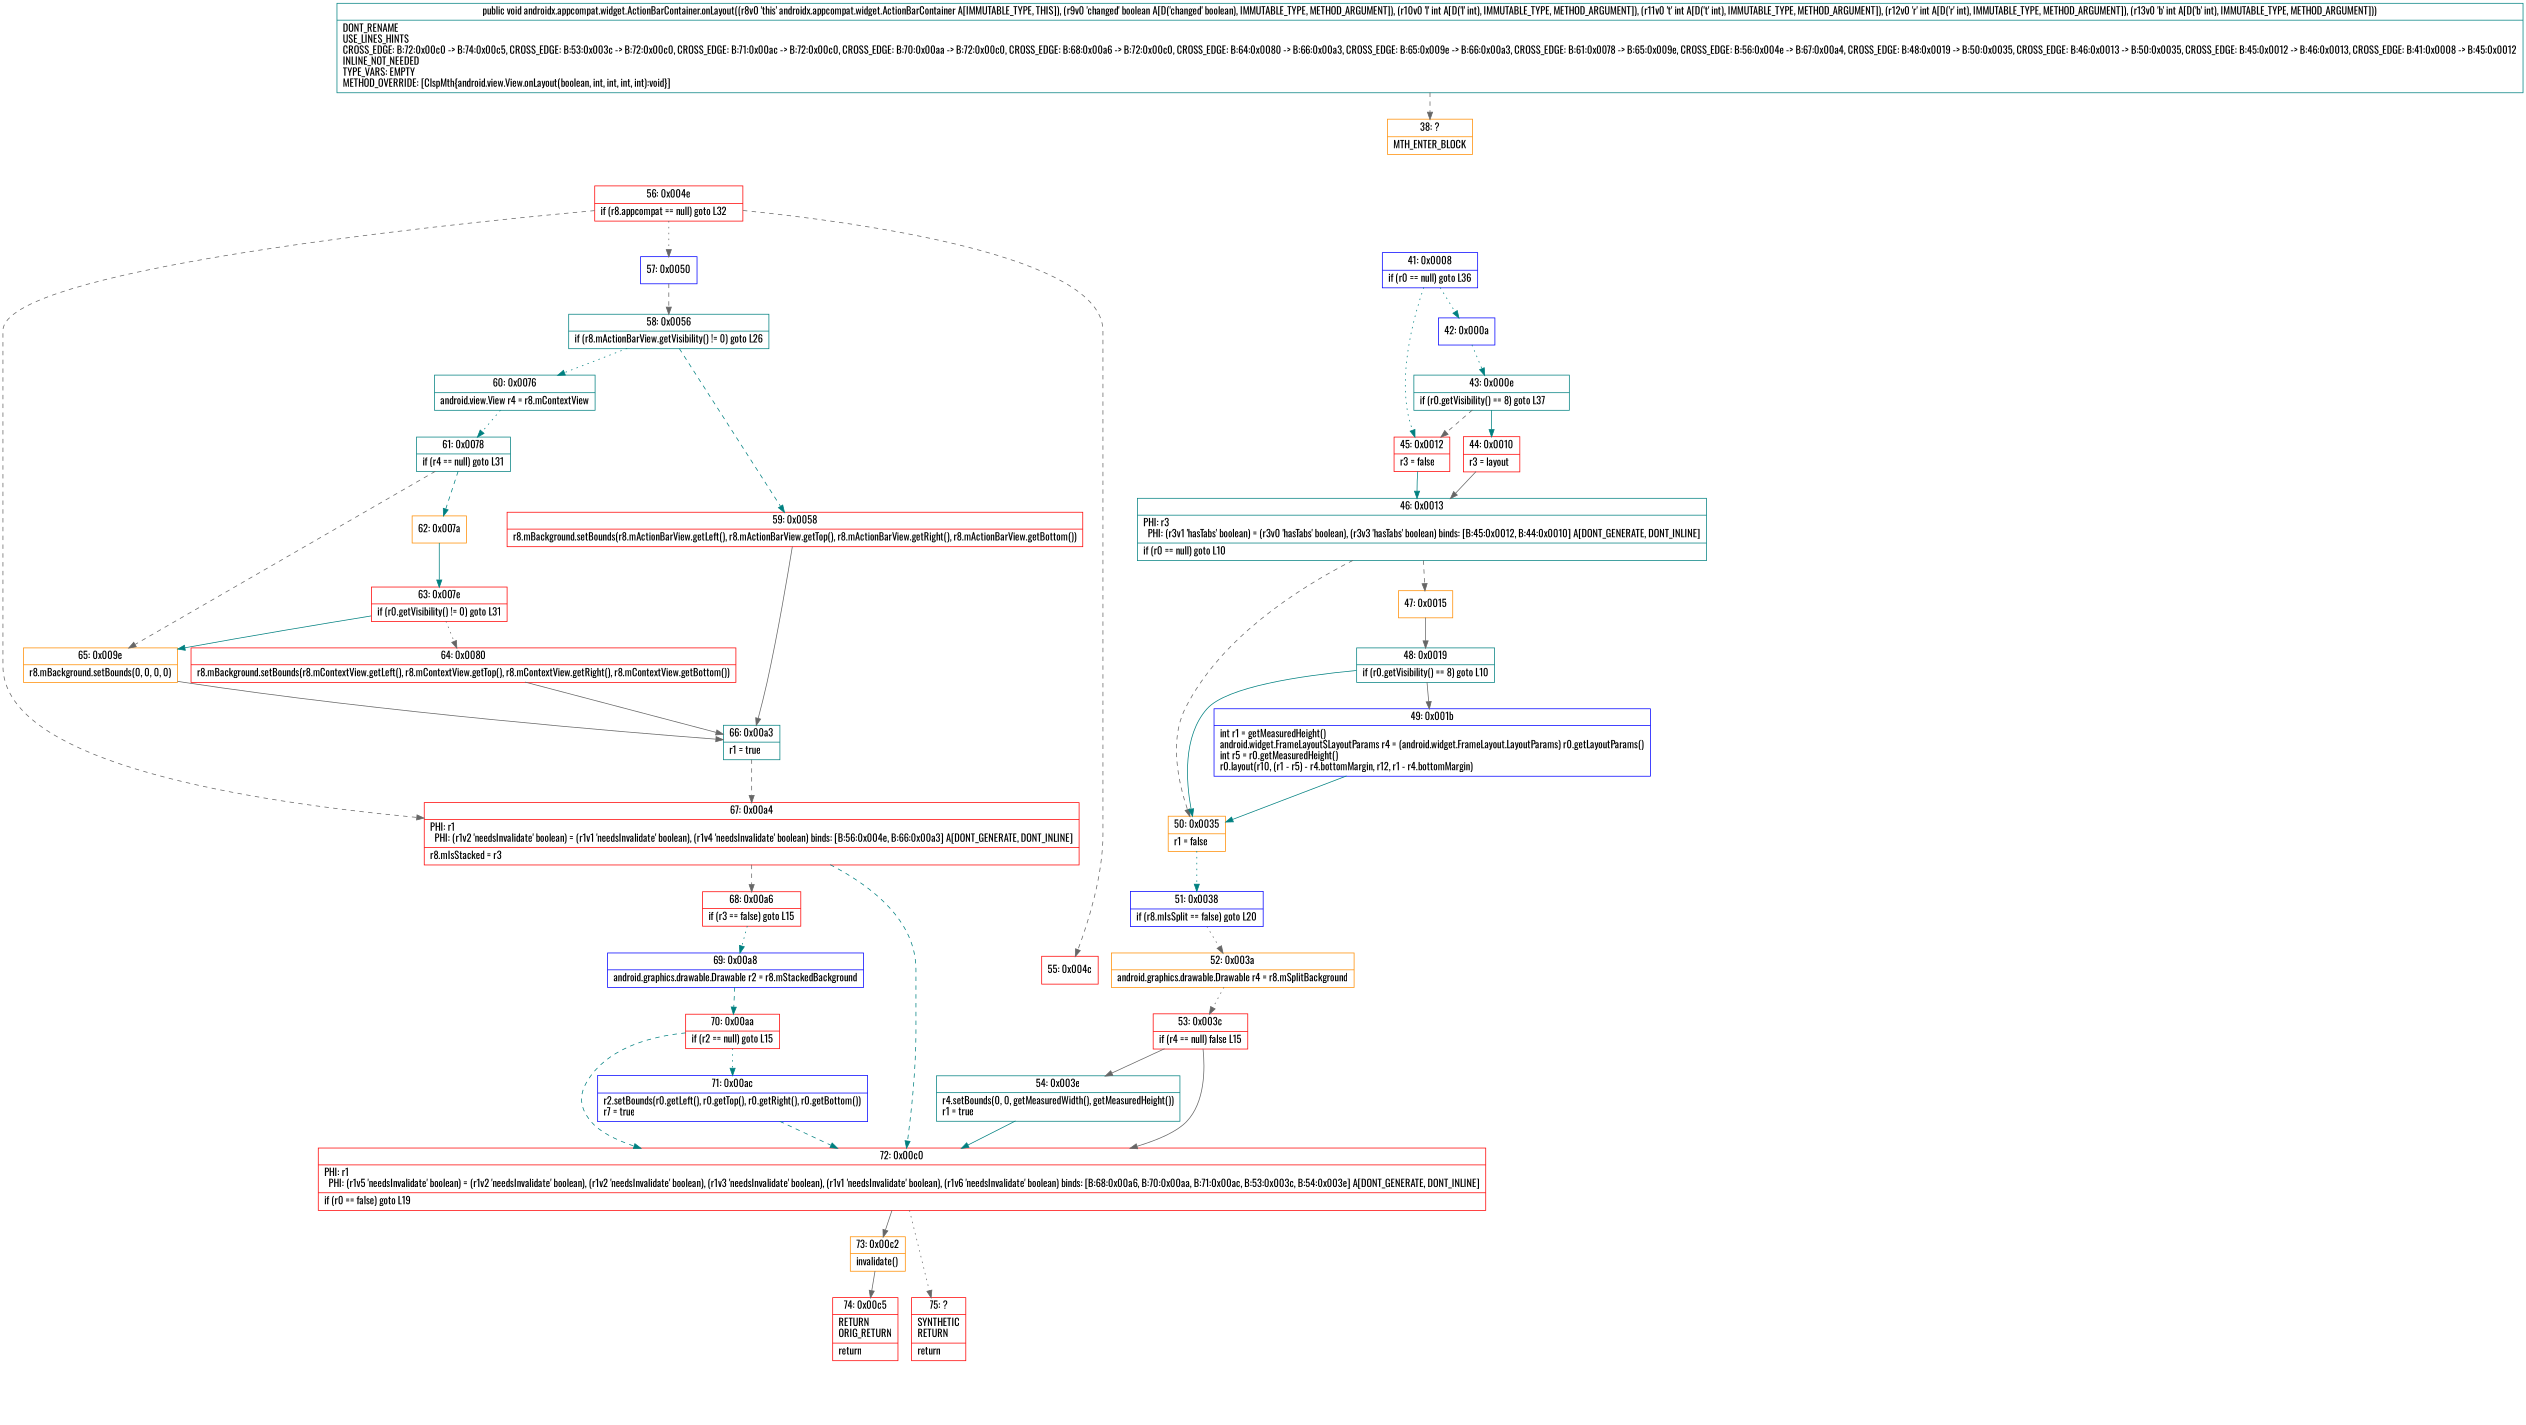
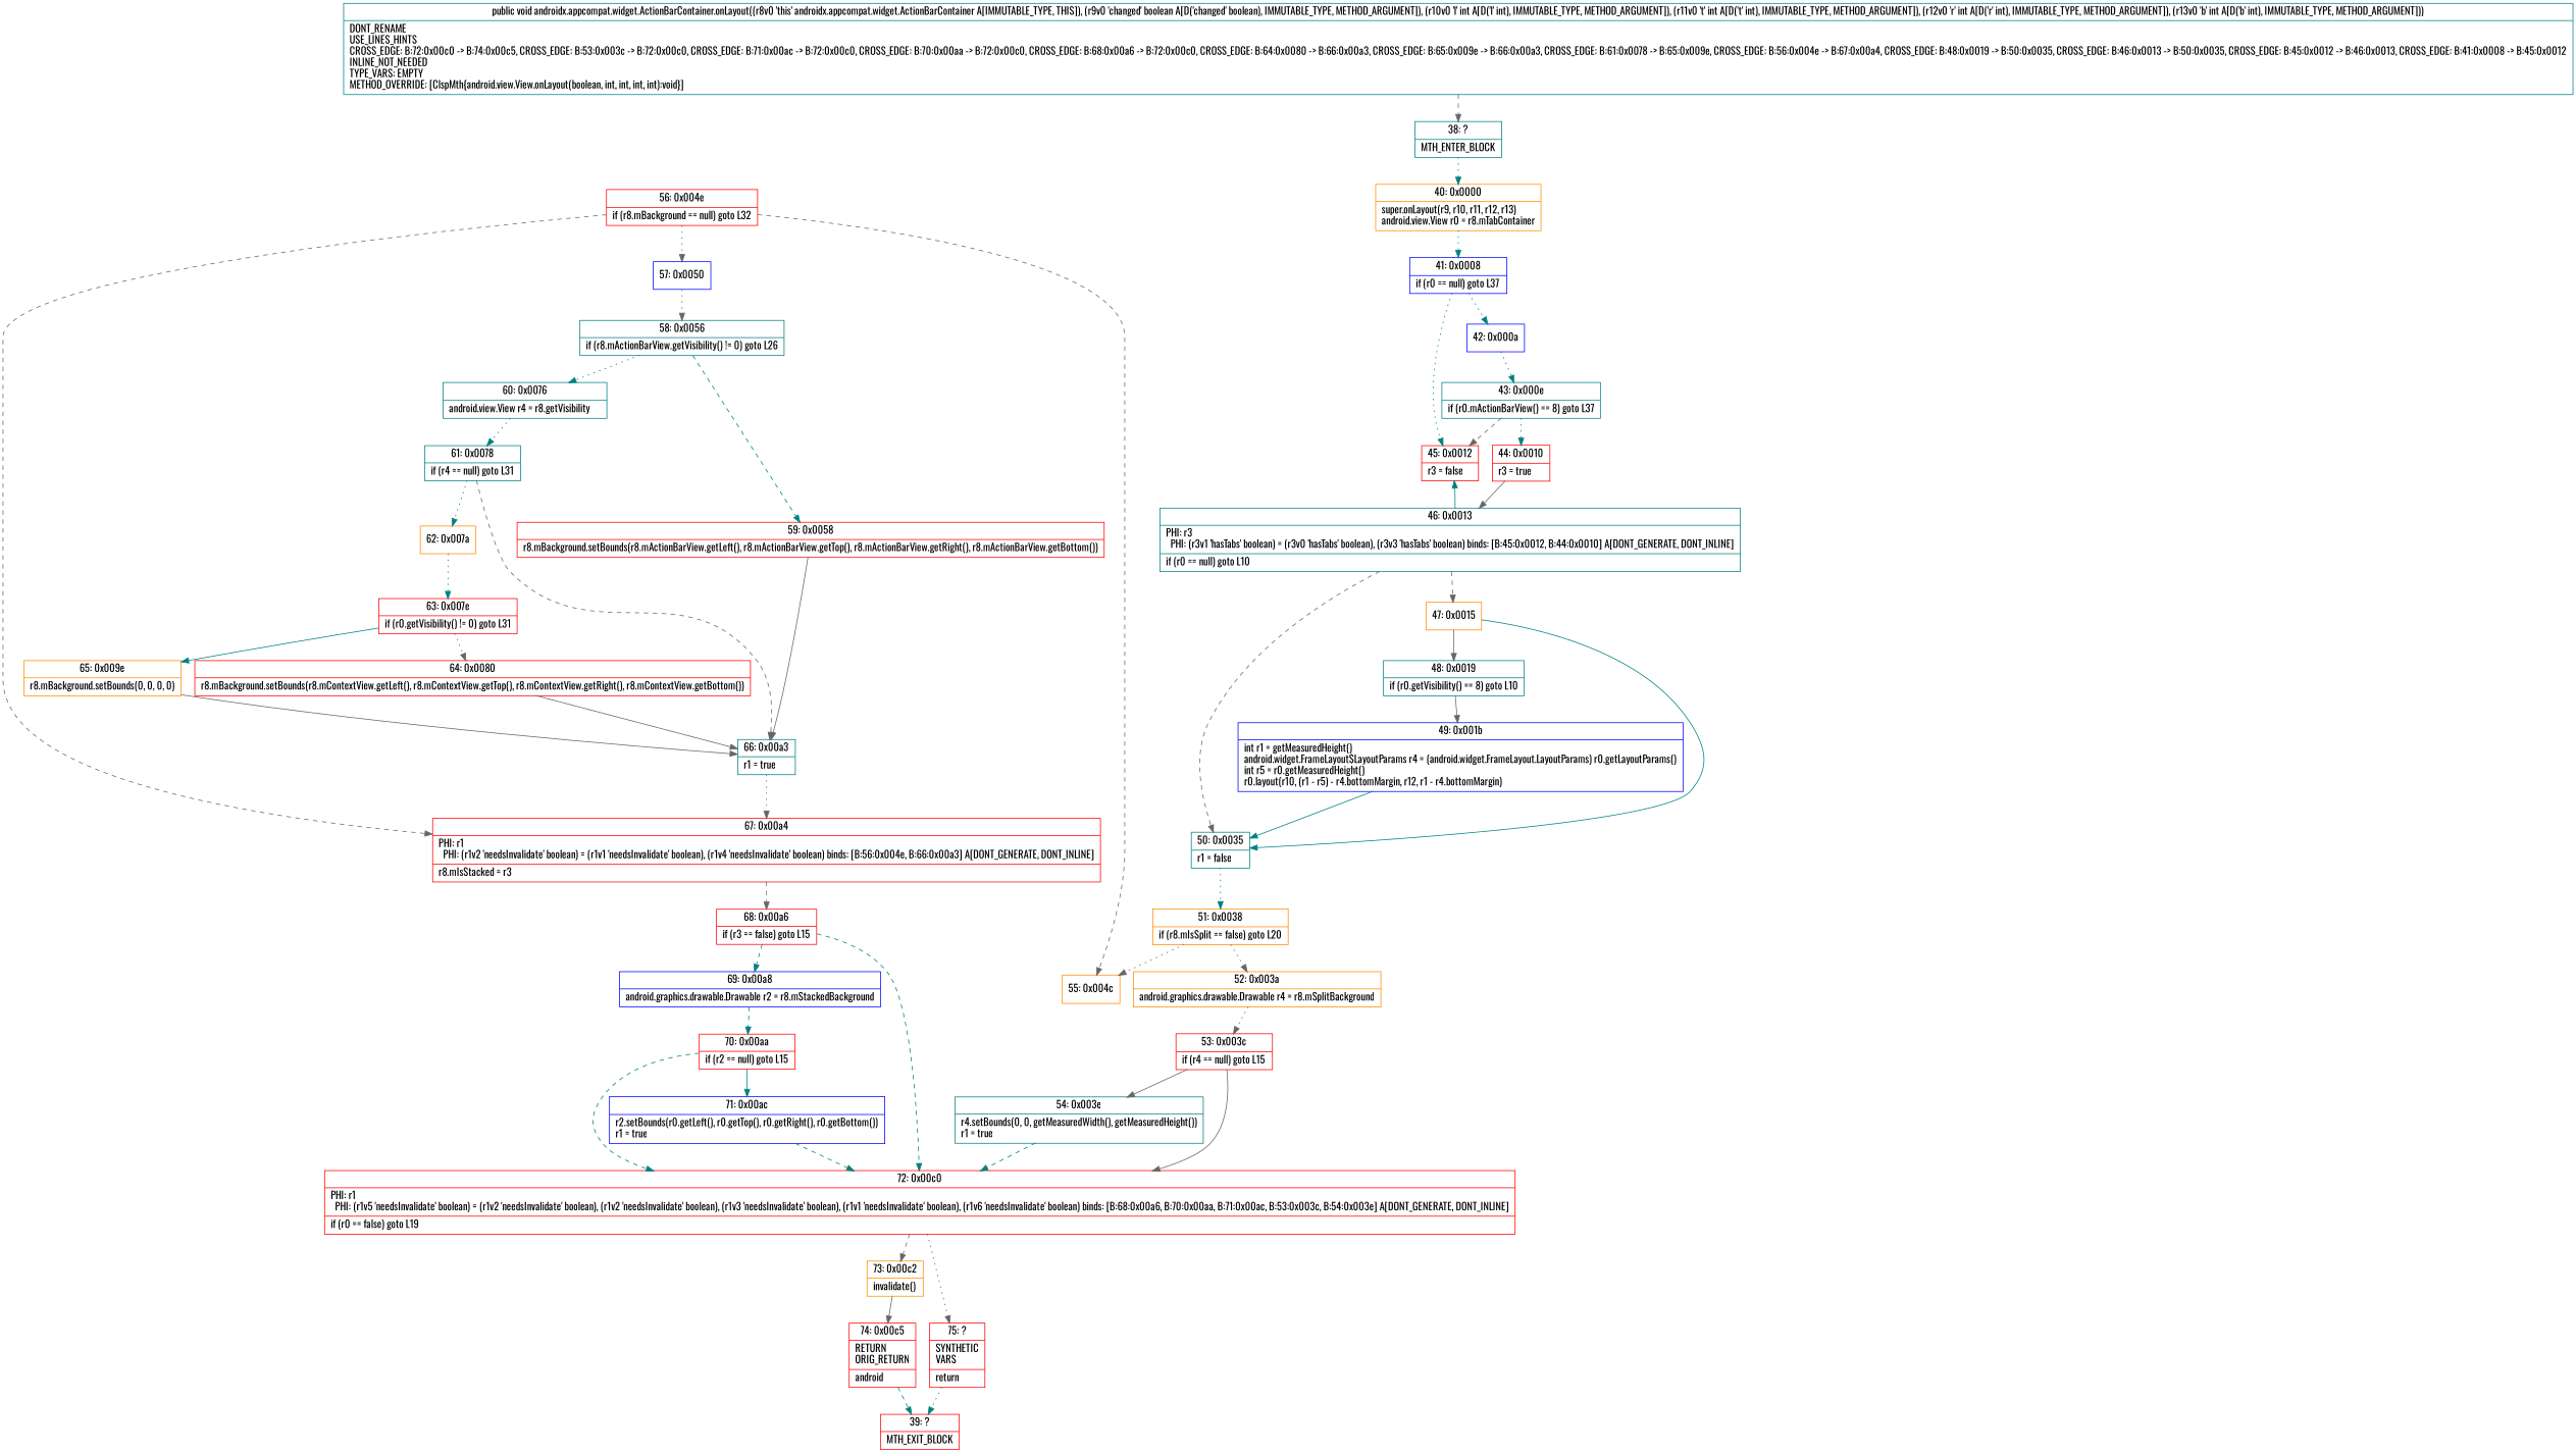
  digraph {
    fontname=Oswald
    node [color=red fontname=Oswald shape=record]
    edge [color=gray40 fontname=Oswald style=dotted]
-   n1 [color=darkorange label="{38\:\ ?|MTH_ENTER_BLOCK\l}"]
-   n3 [color=blue label="{41\:\ 0x0008|if (r0 == null) goto L36\l}"]
+   n1 [color=teal label="{38\:\ ?|MTH_ENTER_BLOCK\l}"]
+   n2 [color=darkorange label="{40\:\ 0x0000|super.onLayout(r9, r10, r11, r12, r13)\landroid.view.View r0 = r8.mTabContainer\l}"]
+   n3 [color=blue label="{41\:\ 0x0008|if (r0 == null) goto L37\l}"]
    n4 [color=blue label="{42\:\ 0x000a}"]
    n5 [label="{45\:\ 0x0012|r3 = false\l}"]
-   n6 [color=teal label="{43\:\ 0x000e|if (r0.getVisibility() == 8) goto L37\l}"]
+   n6 [color=teal label="{43\:\ 0x000e|if (r0.mActionBarView() == 8) goto L37\l}"]
    n7 [color=teal label="{46\:\ 0x0013|PHI: r3 \l  PHI: (r3v1 'hasTabs' boolean) = (r3v0 'hasTabs' boolean), (r3v3 'hasTabs' boolean) binds: [B:45:0x0012, B:44:0x0010] A[DONT_GENERATE, DONT_INLINE]\l|if (r0 == null) goto L10\l}"]
-   n8 [label="{44\:\ 0x0010|r3 = layout\l}"]
+   n8 [label="{44\:\ 0x0010|r3 = true\l}"]
    n9 [color=darkorange label="{47\:\ 0x0015}"]
-   n10 [color=darkorange label="{50\:\ 0x0035|r1 = false\l}"]
+   n10 [color=teal label="{50\:\ 0x0035|r1 = false\l}"]
    n11 [color=teal label="{48\:\ 0x0019|if (r0.getVisibility() == 8) goto L10\l}"]
-   n12 [color=blue label="{51\:\ 0x0038|if (r8.mIsSplit == false) goto L20\l}"]
+   n12 [color=darkorange label="{51\:\ 0x0038|if (r8.mIsSplit == false) goto L20\l}"]
    n13 [color=blue label="{49\:\ 0x001b|int r1 = getMeasuredHeight()\landroid.widget.FrameLayout$LayoutParams r4 = (android.widget.FrameLayout.LayoutParams) r0.getLayoutParams()\lint r5 = r0.getMeasuredHeight()\lr0.layout(r10, (r1 \- r5) \- r4.bottomMargin, r12, r1 \- r4.bottomMargin)\l}"]
    n14 [color=darkorange label="{52\:\ 0x003a|android.graphics.drawable.Drawable r4 = r8.mSplitBackground\l}"]
-   n15 [label="{55\:\ 0x004c}"]
-   n16 [label="{53\:\ 0x003c|if (r4 == null) false L15\l}"]
+   n15 [color=darkorange label="{55\:\ 0x004c}"]
+   n16 [label="{53\:\ 0x003c|if (r4 == null) goto L15\l}"]
    n17 [color=teal label="{54\:\ 0x003e|r4.setBounds(0, 0, getMeasuredWidth(), getMeasuredHeight())\lr1 = true\l}"]
    n18 [label="{72\:\ 0x00c0|PHI: r1 \l  PHI: (r1v5 'needsInvalidate' boolean) = (r1v2 'needsInvalidate' boolean), (r1v2 'needsInvalidate' boolean), (r1v3 'needsInvalidate' boolean), (r1v1 'needsInvalidate' boolean), (r1v6 'needsInvalidate' boolean) binds: [B:68:0x00a6, B:70:0x00aa, B:71:0x00ac, B:53:0x003c, B:54:0x003e] A[DONT_GENERATE, DONT_INLINE]\l|if (r0 == false) goto L19\l}"]
    n19 [color=darkorange label="{73\:\ 0x00c2|invalidate()\l}"]
-   n20 [label="{75\:\ ?|SYNTHETIC\lRETURN\l|return\l}"]
-   n21 [label="{74\:\ 0x00c5|RETURN\lORIG_RETURN\l|return\l}"]
-   n23 [label="{56\:\ 0x004e|if (r8.appcompat == null) goto L32\l}"]
+   n20 [label="{75\:\ ?|SYNTHETIC\lVARS\l|return\l}"]
+   n21 [label="{74\:\ 0x00c5|RETURN\lORIG_RETURN\l|android\l}"]
+   n22 [label="{39\:\ ?|MTH_EXIT_BLOCK\l}"]
+   n23 [label="{56\:\ 0x004e|if (r8.mBackground == null) goto L32\l}"]
    n24 [color=blue label="{57\:\ 0x0050}"]
    n25 [label="{67\:\ 0x00a4|PHI: r1 \l  PHI: (r1v2 'needsInvalidate' boolean) = (r1v1 'needsInvalidate' boolean), (r1v4 'needsInvalidate' boolean) binds: [B:56:0x004e, B:66:0x00a3] A[DONT_GENERATE, DONT_INLINE]\l|r8.mIsStacked = r3\l}"]
    n26 [color=teal label="{58\:\ 0x0056|if (r8.mActionBarView.getVisibility() != 0) goto L26\l}"]
    n27 [label="{68\:\ 0x00a6|if (r3 == false) goto L15\l}"]
    n28 [label="{59\:\ 0x0058|r8.mBackground.setBounds(r8.mActionBarView.getLeft(), r8.mActionBarView.getTop(), r8.mActionBarView.getRight(), r8.mActionBarView.getBottom())\l}"]
-   n29 [color=teal label="{60\:\ 0x0076|android.view.View r4 = r8.mContextView\l}"]
+   n29 [color=teal label="{60\:\ 0x0076|android.view.View r4 = r8.getVisibility\l}"]
    n30 [color=teal label="{66\:\ 0x00a3|r1 = true\l}"]
    n31 [color=teal label="{61\:\ 0x0078|if (r4 == null) goto L31\l}"]
    n32 [color=darkorange label="{62\:\ 0x007a}"]
    n33 [color=darkorange label="{65\:\ 0x009e|r8.mBackground.setBounds(0, 0, 0, 0)\l}"]
    n34 [label="{63\:\ 0x007e|if (r0.getVisibility() != 0) goto L31\l}"]
    n35 [label="{64\:\ 0x0080|r8.mBackground.setBounds(r8.mContextView.getLeft(), r8.mContextView.getTop(), r8.mContextView.getRight(), r8.mContextView.getBottom())\l}"]
    n36 [color=blue label="{69\:\ 0x00a8|android.graphics.drawable.Drawable r2 = r8.mStackedBackground\l}"]
    n37 [label="{70\:\ 0x00aa|if (r2 == null) goto L15\l}"]
-   n38 [color=blue label="{71\:\ 0x00ac|r2.setBounds(r0.getLeft(), r0.getTop(), r0.getRight(), r0.getBottom())\lr7 = true\l}"]
+   n38 [color=blue label="{71\:\ 0x00ac|r2.setBounds(r0.getLeft(), r0.getTop(), r0.getRight(), r0.getBottom())\lr1 = true\l}"]
    n39 [color=teal label="{public void androidx.appcompat.widget.ActionBarContainer.onLayout((r8v0 'this' androidx.appcompat.widget.ActionBarContainer A[IMMUTABLE_TYPE, THIS]), (r9v0 'changed' boolean A[D('changed' boolean), IMMUTABLE_TYPE, METHOD_ARGUMENT]), (r10v0 'l' int A[D('l' int), IMMUTABLE_TYPE, METHOD_ARGUMENT]), (r11v0 't' int A[D('t' int), IMMUTABLE_TYPE, METHOD_ARGUMENT]), (r12v0 'r' int A[D('r' int), IMMUTABLE_TYPE, METHOD_ARGUMENT]), (r13v0 'b' int A[D('b' int), IMMUTABLE_TYPE, METHOD_ARGUMENT]))  | DONT_RENAME\lUSE_LINES_HINTS\lCROSS_EDGE: B:72:0x00c0 \-\> B:74:0x00c5, CROSS_EDGE: B:53:0x003c \-\> B:72:0x00c0, CROSS_EDGE: B:71:0x00ac \-\> B:72:0x00c0, CROSS_EDGE: B:70:0x00aa \-\> B:72:0x00c0, CROSS_EDGE: B:68:0x00a6 \-\> B:72:0x00c0, CROSS_EDGE: B:64:0x0080 \-\> B:66:0x00a3, CROSS_EDGE: B:65:0x009e \-\> B:66:0x00a3, CROSS_EDGE: B:61:0x0078 \-\> B:65:0x009e, CROSS_EDGE: B:56:0x004e \-\> B:67:0x00a4, CROSS_EDGE: B:48:0x0019 \-\> B:50:0x0035, CROSS_EDGE: B:46:0x0013 \-\> B:50:0x0035, CROSS_EDGE: B:45:0x0012 \-\> B:46:0x0013, CROSS_EDGE: B:41:0x0008 \-\> B:45:0x0012\lINLINE_NOT_NEEDED\lTYPE_VARS: EMPTY\lMETHOD_OVERRIDE: [ClspMth\{android.view.View.onLayout(boolean, int, int, int, int):void\}]\l}"]
+   n1 -> n2 [color=teal]
+   n2 -> n3 [color=teal]
    n3 -> n4 [color=teal]
    n3 -> n5 [color=teal]
    n4 -> n6 [color=teal]
-   n5 -> n7 [color=teal style=solid]
+   n7 -> n5 [color=teal style=solid]
    n6 -> n5 [style=dashed]
-   n6 -> n8 [color=teal style=solid]
+   n6 -> n8 [color=teal]
    n7 -> n9 [style=dashed]
    n7 -> n10 [style=dashed]
    n8 -> n7 [style=solid]
    n9 -> n11 [style=solid]
    n10 -> n12 [color=teal]
-   n11 -> n10 [color=teal style=solid]
+   n9 -> n10 [color=teal style=solid]
    n11 -> n13 [style=solid]
    n12 -> n14
+   n12 -> n15
    n13 -> n10 [color=teal style=solid]
    n14 -> n16
    n16 -> n17 [style=solid]
    n16 -> n18 [style=solid]
-   n17 -> n18 [color=teal style=solid]
-   n18 -> n19 [style=solid]
+   n17 -> n18 [color=teal style=dashed]
+   n18 -> n19 [style=dashed]
    n18 -> n20
    n19 -> n21 [style=solid]
+   n20 -> n22 [color=teal]
+   n21 -> n22 [color=teal style=dashed]
    n23 -> n15 [style=dashed]
    n23 -> n24
    n23 -> n25 [style=dashed]
-   n24 -> n26 [style=dashed]
+   n24 -> n26
    n25 -> n27 [style=dashed]
    n26 -> n28 [color=teal style=dashed]
    n26 -> n29 [color=teal]
-   n25 -> n18 [color=teal style=dashed]
-   n27 -> n36 [color=teal]
+   n27 -> n18 [color=teal style=dashed]
+   n27 -> n36 [color=teal style=dashed]
    n28 -> n30 [style=solid]
    n29 -> n31 [color=teal]
-   n30 -> n25 [style=dashed]
-   n31 -> n32 [color=teal style=dashed]
-   n31 -> n33 [style=dashed]
-   n32 -> n34 [color=teal style=solid]
+   n30 -> n25
+   n31 -> n32 [color=teal]
+   n31 -> n30 [style=dashed]
+   n32 -> n34 [color=teal]
    n33 -> n30 [style=solid]
    n34 -> n33 [color=teal style=solid]
    n34 -> n35
    n35 -> n30 [style=solid]
    n36 -> n37 [color=teal style=dashed]
    n37 -> n18 [color=teal style=dashed]
-   n37 -> n38 [color=teal]
+   n37 -> n38 [color=teal style=solid]
    n38 -> n18 [color=teal style=dashed]
    n39 -> n1 [style=dashed]
  }
